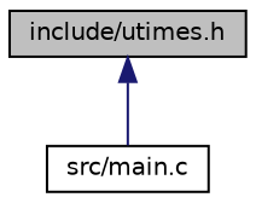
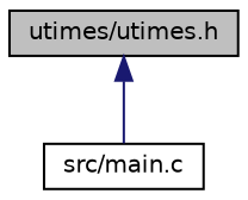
  digraph {
    node [color=black fontname=Helvetica fontsize=10 shape=record style=filled]
-   n1 [fillcolor=grey75 fontcolor=black height=0.2 label="include/utimes.h" width=0.4]
+   n1 [fillcolor=grey75 fontcolor=black height=0.2 label="utimes/utimes.h" width=0.4]
    n2 [fillcolor=white height=0.2 label="src/main.c" width=0.4]
    n1 -> n2 [color=midnightblue dir=back fontname=Helvetica fontsize=10 labelfontname=Helvetica labelfontsize=10 style=solid]
  }
